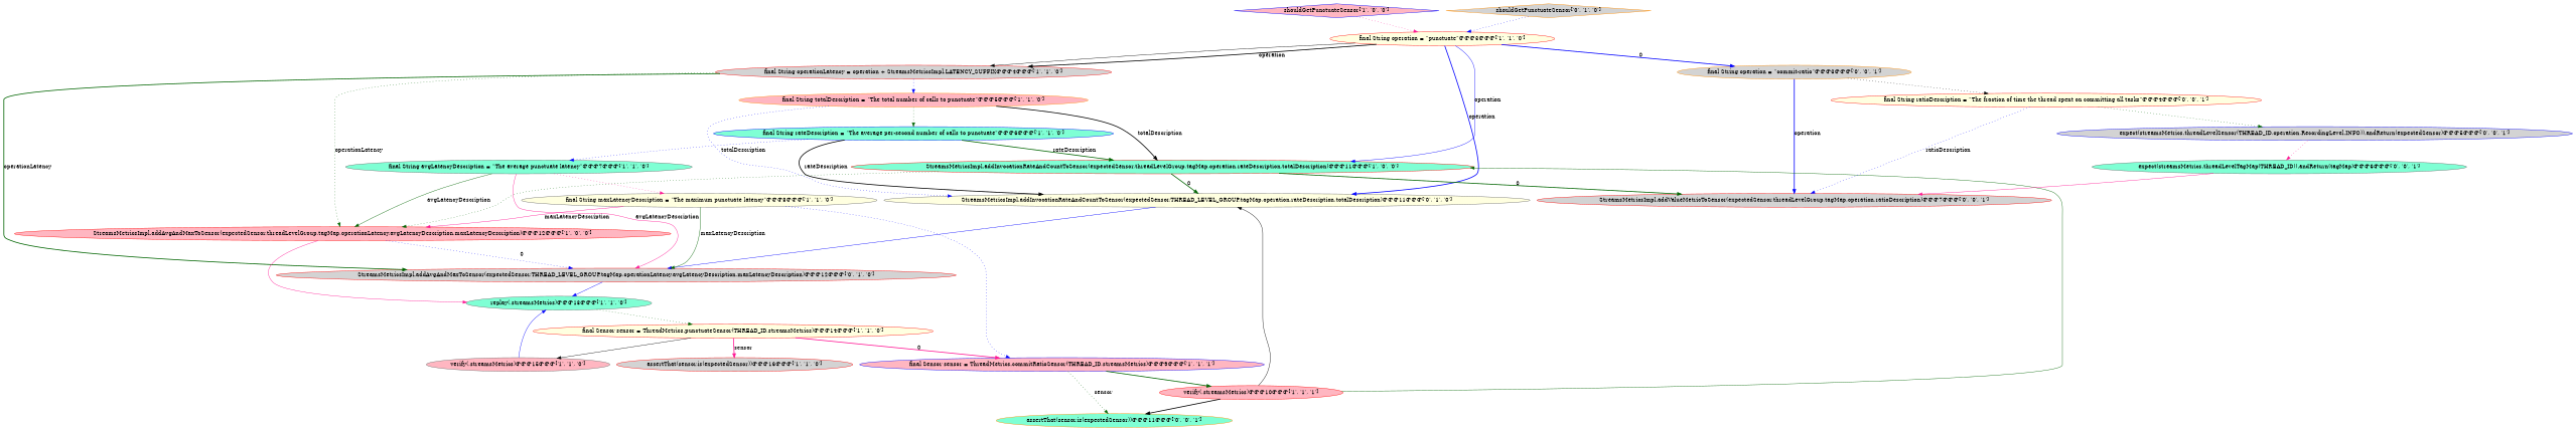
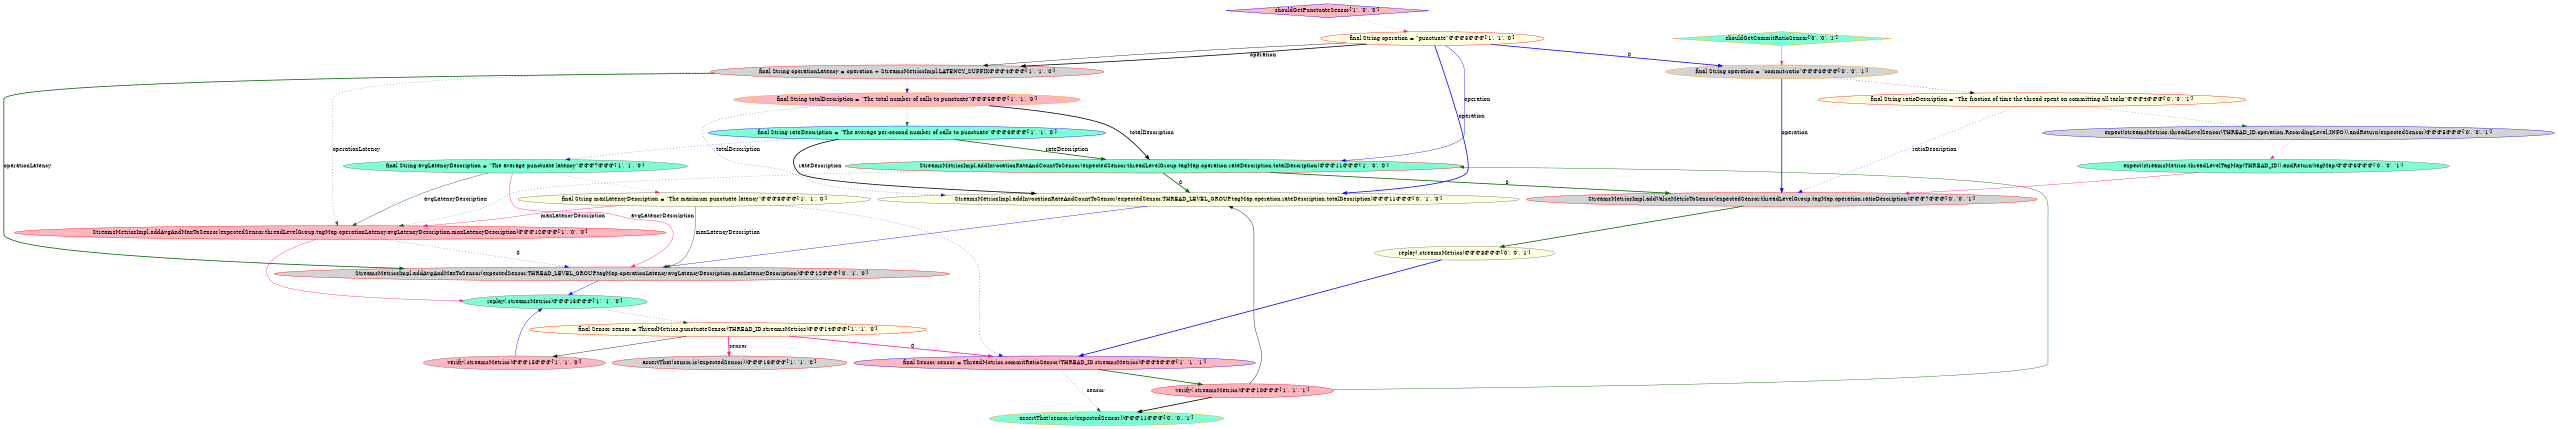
  digraph {
    node [color=red fillcolor=aquamarine shape=ellipse style=filled]
    edge [color=blue style=dotted]
    n1 [color=blue fillcolor=lightpink label="shouldGetPunctuateSensor['1', '0', '0']" shape=diamond]
    n2 [fillcolor=lightyellow label="final String operation = \"punctuate\"@@@3@@@['1', '1', '0']"]
    n3 [label="StreamsMetricsImpl.addInvocationRateAndCountToSensor(expectedSensor,threadLevelGroup,tagMap,operation,rateDescription,totalDescription)@@@11@@@['1', '0', '0']"]
    n4 [color=gray40 fillcolor=lightyellow label="StreamsMetricsImpl.addInvocationRateAndCountToSensor(expectedSensor,THREAD_LEVEL_GROUP,tagMap,operation,rateDescription,totalDescription)@@@11@@@['0', '1', '0']"]
    n5 [fillcolor=lightgrey label="final String operationLatency = operation + StreamsMetricsImpl.LATENCY_SUFFIX@@@4@@@['1', '1', '0']"]
    n6 [color=darkorange fillcolor=lightgrey label="final String operation = \"commit-ratio\"@@@3@@@['0', '0', '1']"]
    n7 [fillcolor=lightpink label="verify(,streamsMetrics)@@@10@@@['1', '1', '1']"]
    n8 [color=darkorange label="assertThat(sensor,is(expectedSensor))@@@11@@@['0', '0', '1']"]
    n9 [fillcolor=lightpink label="StreamsMetricsImpl.addAvgAndMaxToSensor(expectedSensor,threadLevelGroup,tagMap,operationLatency,avgLatencyDescription,maxLatencyDescription)@@@12@@@['1', '0', '0']"]
    n10 [fillcolor=lightgrey label="StreamsMetricsImpl.addValueMetricToSensor(expectedSensor,threadLevelGroup,tagMap,operation,ratioDescription)@@@7@@@['0', '0', '1']"]
    n11 [fillcolor=lightgrey label="StreamsMetricsImpl.addAvgAndMaxToSensor(expectedSensor,THREAD_LEVEL_GROUP,tagMap,operationLatency,avgLatencyDescription,maxLatencyDescription)@@@12@@@['0', '1', '0']"]
    n12 [color=blue fillcolor=lightgrey label="expect(streamsMetrics.threadLevelSensor(THREAD_ID,operation,RecordingLevel.INFO)).andReturn(expectedSensor)@@@5@@@['0', '0', '1']"]
    n13 [color=gray40 label="expect(streamsMetrics.threadLevelTagMap(THREAD_ID)).andReturn(tagMap)@@@6@@@['0', '0', '1']"]
    n14 [color=darkorange fillcolor=lightpink label="final String totalDescription = \"The total number of calls to punctuate\"@@@5@@@['1', '1', '0']"]
    n15 [color=gray40 label="replay(,streamsMetrics)@@@13@@@['1', '1', '0']"]
    n16 [color=blue label="final String rateDescription = \"The average per-second number of calls to punctuate\"@@@6@@@['1', '1', '0']"]
    n17 [fillcolor=lightyellow label="final Sensor sensor = ThreadMetrics.punctuateSensor(THREAD_ID,streamsMetrics)@@@14@@@['1', '1', '0']"]
+   n18 [color=gray40 fillcolor=lightyellow label="replay(,streamsMetrics)@@@8@@@['0', '0', '1']"]
    n19 [color=blue fillcolor=lightpink label="final Sensor sensor = ThreadMetrics.commitRatioSensor(THREAD_ID,streamsMetrics)@@@9@@@['1', '1', '1']"]
    n20 [color=gray40 label="final String avgLatencyDescription = \"The average punctuate latency\"@@@7@@@['1', '1', '0']"]
    n21 [color=gray40 fillcolor=lightyellow label="final String maxLatencyDescription = \"The maximum punctuate latency\"@@@8@@@['1', '1', '0']"]
    n22 [fillcolor=lightyellow label="final String ratioDescription = \"The fraction of time the thread spent on committing all tasks\"@@@4@@@['0', '0', '1']"]
    n23 [color=gray40 fillcolor=lightpink label="verify(,streamsMetrics)@@@15@@@['1', '1', '0']"]
    n24 [fillcolor=lightgrey label="assertThat(sensor,is(expectedSensor))@@@16@@@['1', '1', '0']"]
-   n26 [color=darkorange fillcolor=lightgrey label="shouldGetPunctuateSensor['0', '1', '0']" shape=diamond]
+   n25 [color=darkorange label="shouldGetCommitRatioSensor['0', '0', '1']" shape=diamond]
    n1 -> n2 [color=deeppink]
    n2 -> n3 [label=operation style=solid]
    n2 -> n4 [label=operation style=bold]
    n2 -> n5 [color=black label=operation style=bold]
    n2 -> n5 [color=black style=solid]
    n2 -> n6 [label=0 style=bold]
    n3 -> n4 [color=darkgreen label=0 style=bold]
    n3 -> n9 [color=darkgreen]
    n3 -> n10 [color=darkgreen label=0 style=bold]
    n4 -> n11 [style=solid]
    n5 -> n9 [color=darkgreen label=operationLatency]
    n5 -> n11 [color=darkgreen label=operationLatency style=bold]
    n5 -> n14
    n6 -> n10 [label=operation style=bold]
    n6 -> n22 [color=black]
    n7 -> n3 [color=darkgreen style=solid]
    n7 -> n4 [color=black style=solid]
    n7 -> n8 [color=black style=bold]
    n9 -> n11 [label=0]
    n9 -> n15 [color=deeppink style=solid]
+   n10 -> n18 [color=darkgreen style=bold]
    n11 -> n15 [style=solid]
    n12 -> n13 [color=deeppink]
    n13 -> n10 [color=deeppink style=solid]
    n14 -> n3 [color=black label=totalDescription style=bold]
    n14 -> n4 [label=totalDescription]
    n14 -> n16 [color=darkgreen]
    n15 -> n17 [color=darkgreen]
    n16 -> n3 [color=darkgreen label=rateDescription style=bold]
    n16 -> n4 [color=black label=rateDescription style=bold]
    n16 -> n20
    n17 -> n19 [color=deeppink label=0 style=bold]
    n17 -> n23 [color=black style=solid]
    n17 -> n24 [color=deeppink label=sensor style=bold]
+   n18 -> n19 [style=bold]
    n19 -> n7 [color=darkgreen style=bold]
    n19 -> n8 [color=darkgreen label=sensor]
    n20 -> n9 [color=darkgreen label=avgLatencyDescription style=solid]
    n20 -> n11 [color=deeppink label=avgLatencyDescription style=solid]
    n20 -> n21 [color=deeppink]
    n21 -> n9 [color=deeppink label=maxLatencyDescription style=solid]
    n21 -> n11 [color=darkgreen label=maxLatencyDescription style=solid]
    n21 -> n19
    n22 -> n10 [label=ratioDescription]
    n22 -> n12 [color=darkgreen]
    n23 -> n15 [style=solid]
-   n26 -> n2
+   n25 -> n6 [color=deeppink style=solid]
  }
